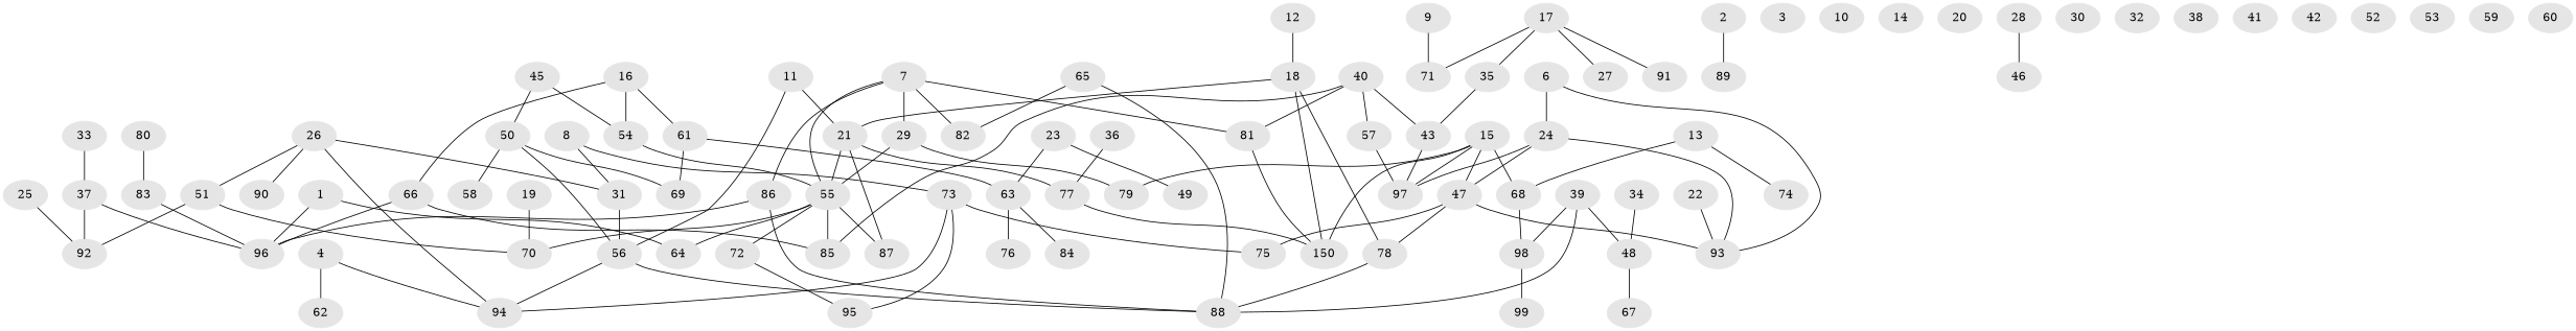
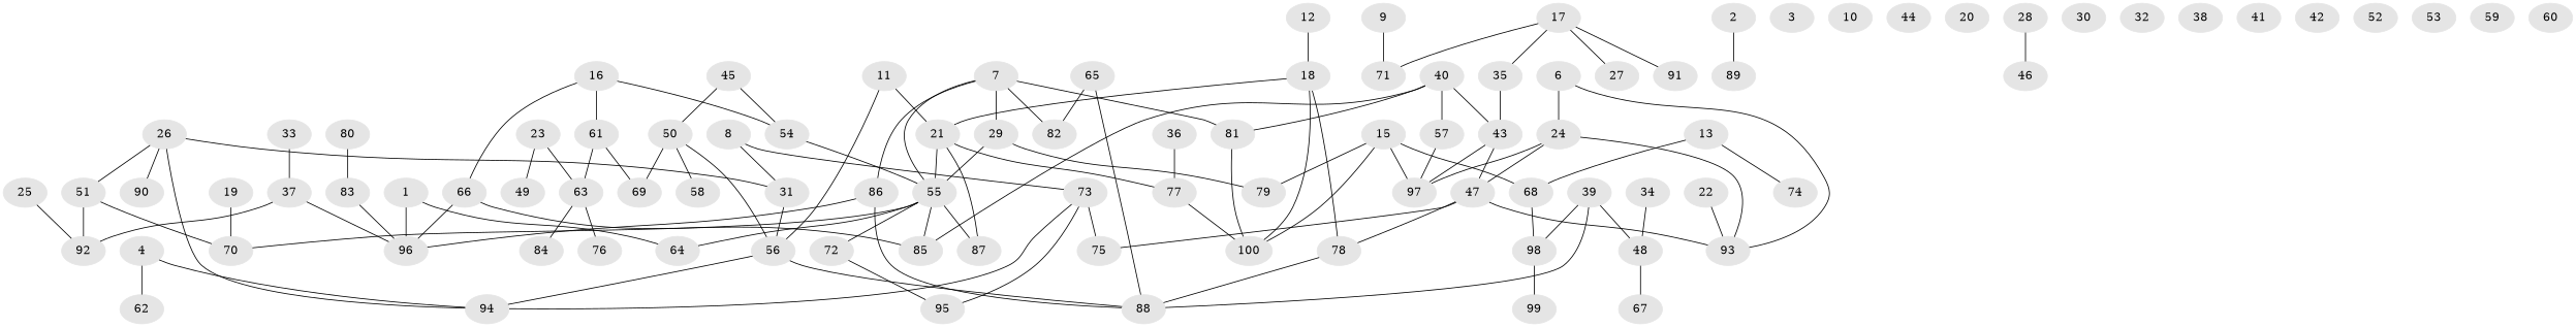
  graph {
    node [color=gray90 style=filled]
    1
    64
    96
    2
    89
    3
    4
    62
    94
    6
    24
    93
    47
    97
    7
    29
    55
    81
    86
    82
    79
    70
    87
    85
    72
    65
    88
-   100 [label=150]
+   100
    8
    31
    73
    56
    75
    95
    9
    71
    10
    11
    21
    77
    12
    18
    78
    13
    68
    74
    98
-   14
+   14 [label=44]
    15
    16
    54
    61
    66
    63
    69
    17
    27
    35
    91
    43
    19
    20
    22
    23
    49
    76
    84
    25
    92
    26
    51
    90
    28
    46
    30
    32
    33
    37
    34
    48
    67
    36
    38
    39
    99
    40
    57
    41
    42
    45
    50
    58
    52
    53
    59
    60
    80
    83
    1 -- 64
    1 -- 96
    2 -- 89
    4 -- 62
    4 -- 94
    6 -- 24
    6 -- 93
    24 -- 93
    24 -- 47
    24 -- 97
    47 -- 93
    47 -- 75
    47 -- 78
    7 -- 29
    7 -- 55
    7 -- 81
    7 -- 86
    7 -- 82
    29 -- 55
    29 -- 79
    55 -- 64
    55 -- 70
    55 -- 87
    55 -- 85
    55 -- 72
    81 -- 100
    86 -- 96
    86 -- 88
    72 -- 95
    65 -- 82
    65 -- 88
    8 -- 31
    8 -- 73
    31 -- 56
    73 -- 94
    73 -- 75
    73 -- 95
    56 -- 94
    56 -- 88
    9 -- 71
    11 -- 56
    11 -- 21
    21 -- 55
    21 -- 87
    21 -- 77
    77 -- 100
    12 -- 18
    18 -- 100
    18 -- 21
    18 -- 78
    78 -- 88
    13 -- 68
    13 -- 74
    68 -- 98
    98 -- 99
-   15 -- 47
+   43 -- 47
    15 -- 97
    15 -- 79
    15 -- 100
    15 -- 68
    16 -- 54
    16 -- 61
    16 -- 66
    54 -- 55
    61 -- 63
    61 -- 69
    66 -- 96
    66 -- 85
    63 -- 76
    63 -- 84
    17 -- 71
    17 -- 27
    17 -- 35
    17 -- 91
    35 -- 43
    43 -- 97
    19 -- 70
    22 -- 93
    23 -- 63
    23 -- 49
    25 -- 92
    26 -- 94
    26 -- 31
    26 -- 51
    26 -- 90
    51 -- 70
    51 -- 92
    28 -- 46
    33 -- 37
    37 -- 96
    37 -- 92
    34 -- 48
    48 -- 67
    36 -- 77
    39 -- 88
    39 -- 98
    39 -- 48
    40 -- 81
    40 -- 85
    40 -- 43
    40 -- 57
    57 -- 97
    45 -- 54
    45 -- 50
    50 -- 56
    50 -- 69
    50 -- 58
    80 -- 83
    83 -- 96
  }
